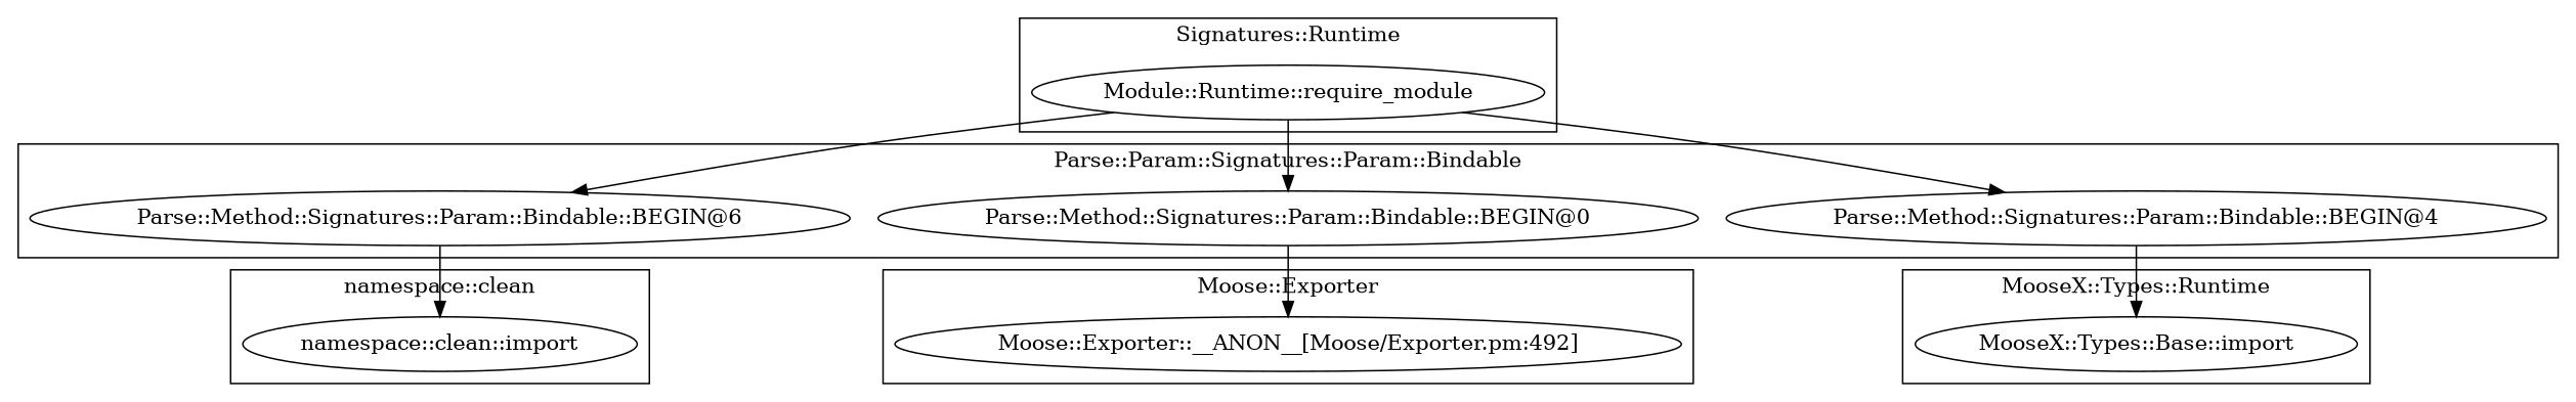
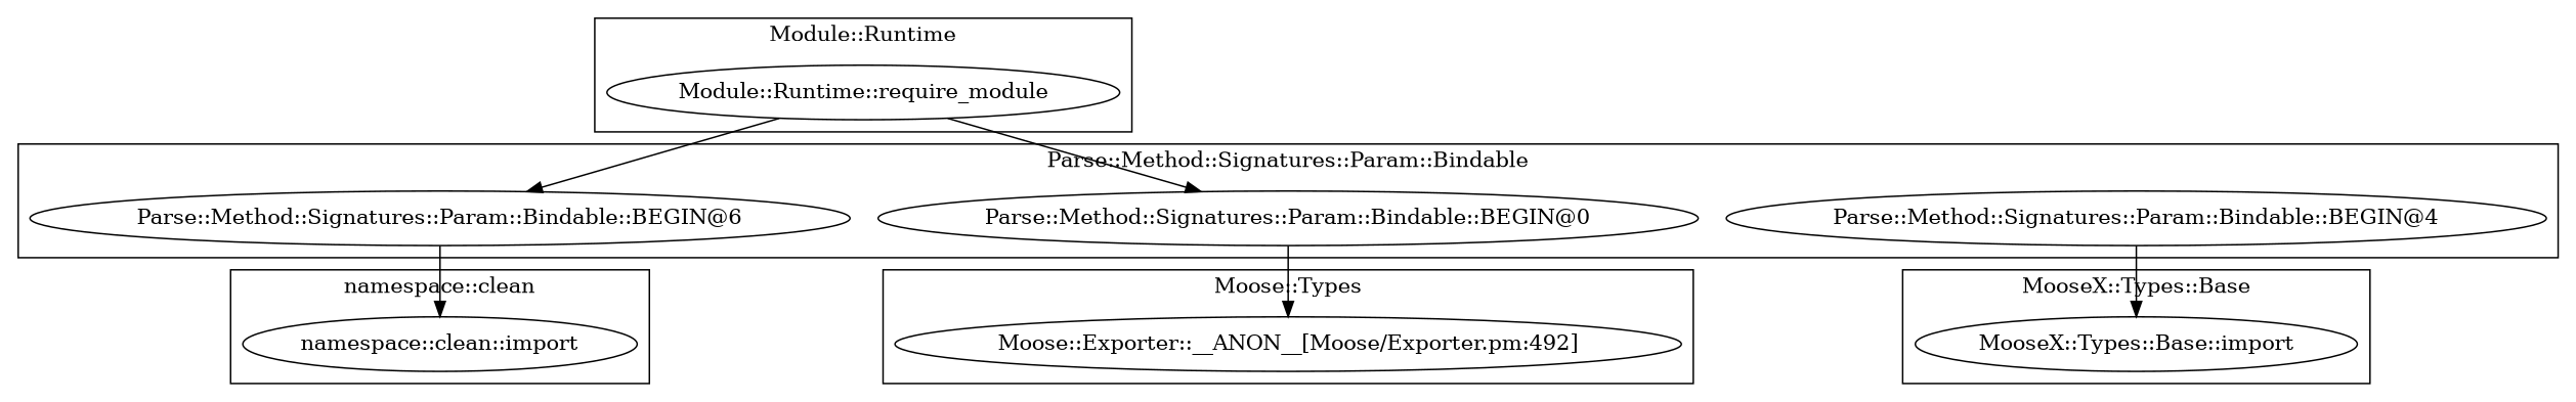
  digraph {
    "Module::Runtime::require_module"
    "namespace::clean::import"
    "Parse::Method::Signatures::Param::Bindable::BEGIN@6"
    n4 [label="Parse::Method::Signatures::Param::Bindable::BEGIN@0"]
    "Parse::Method::Signatures::Param::Bindable::BEGIN@4"
    "MooseX::Types::Base::import"
    "Moose::Exporter::__ANON__[Moose/Exporter.pm:492]"
    subgraph cluster_1 {
-     label="Signatures::Runtime"
+     label="Module::Runtime"
      "Module::Runtime::require_module"
    }
    subgraph cluster_2 {
      label="namespace::clean"
      "namespace::clean::import"
    }
    subgraph cluster_3 {
-     label="Parse::Param::Signatures::Param::Bindable"
+     label="Parse::Method::Signatures::Param::Bindable"
      "Parse::Method::Signatures::Param::Bindable::BEGIN@6"
      n4
      "Parse::Method::Signatures::Param::Bindable::BEGIN@4"
    }
    subgraph cluster_4 {
-     label="MooseX::Types::Runtime"
+     label="MooseX::Types::Base"
      "MooseX::Types::Base::import"
    }
    subgraph cluster_5 {
-     label="Moose::Exporter"
+     label="Moose::Types"
      "Moose::Exporter::__ANON__[Moose/Exporter.pm:492]"
    }
    "Module::Runtime::require_module" -> "Parse::Method::Signatures::Param::Bindable::BEGIN@6"
    "Module::Runtime::require_module" -> n4
-   "Module::Runtime::require_module" -> "Parse::Method::Signatures::Param::Bindable::BEGIN@4"
    "Parse::Method::Signatures::Param::Bindable::BEGIN@6" -> "namespace::clean::import"
    n4 -> "Moose::Exporter::__ANON__[Moose/Exporter.pm:492]"
    "Parse::Method::Signatures::Param::Bindable::BEGIN@4" -> "MooseX::Types::Base::import"
  }
